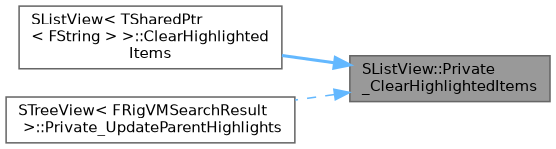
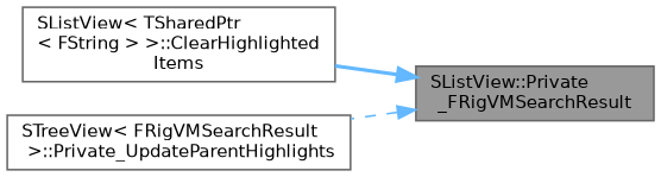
  digraph {
    rankdir=RL
    node [color=grey40 fillcolor=white fontname=Helvetica fontsize=10 shape=box style=filled]
    edge [color=steelblue1 dir=back fontname=Helvetica fontsize=10 labelfontname=Helvetica labelfontsize=10]
-   n1 [color=gray40 fillcolor=grey60 fontcolor=black height=0.2 label="SListView::Private\l_ClearHighlightedItems" width=0.4]
+   n1 [color=gray40 fillcolor=grey60 fontcolor=black height=0.2 label="SListView::Private\l_FRigVMSearchResult" width=0.4]
    n2 [height=0.2 label="SListView\< TSharedPtr\l\< FString \> \>::ClearHighlighted\lItems" width=0.4]
    n3 [height=0.2 label="STreeView\< FRigVMSearchResult\l \>::Private_UpdateParentHighlights" width=0.4]
    n1 -> n2 [style=bold]
    n1 -> n3 [style=dashed]
  }
